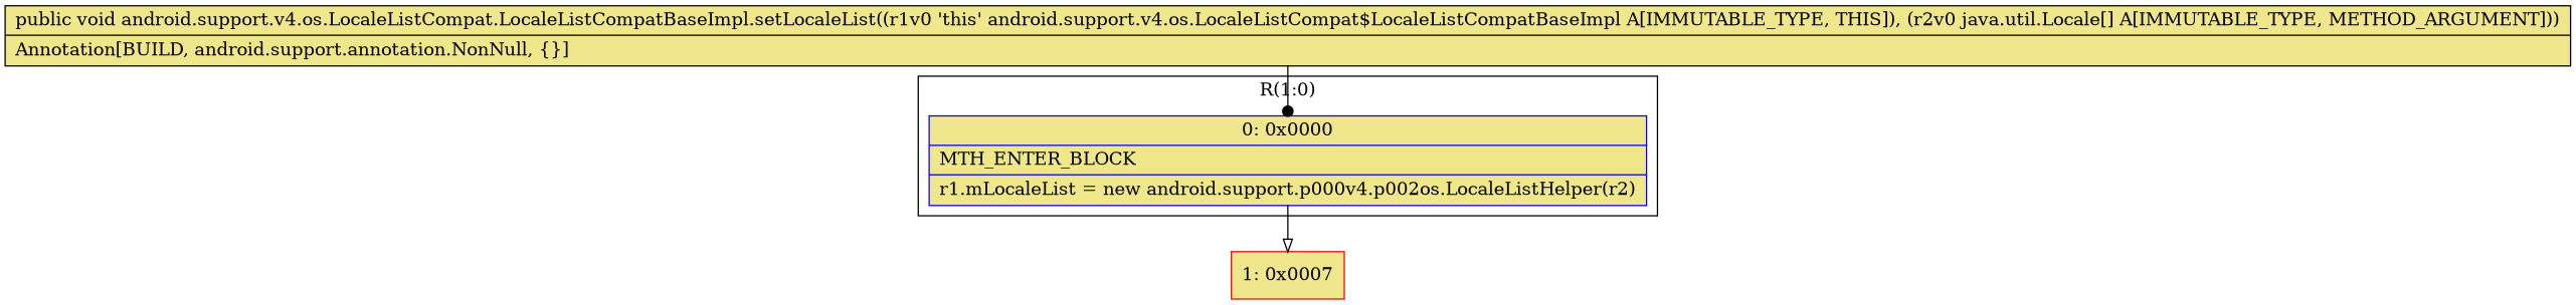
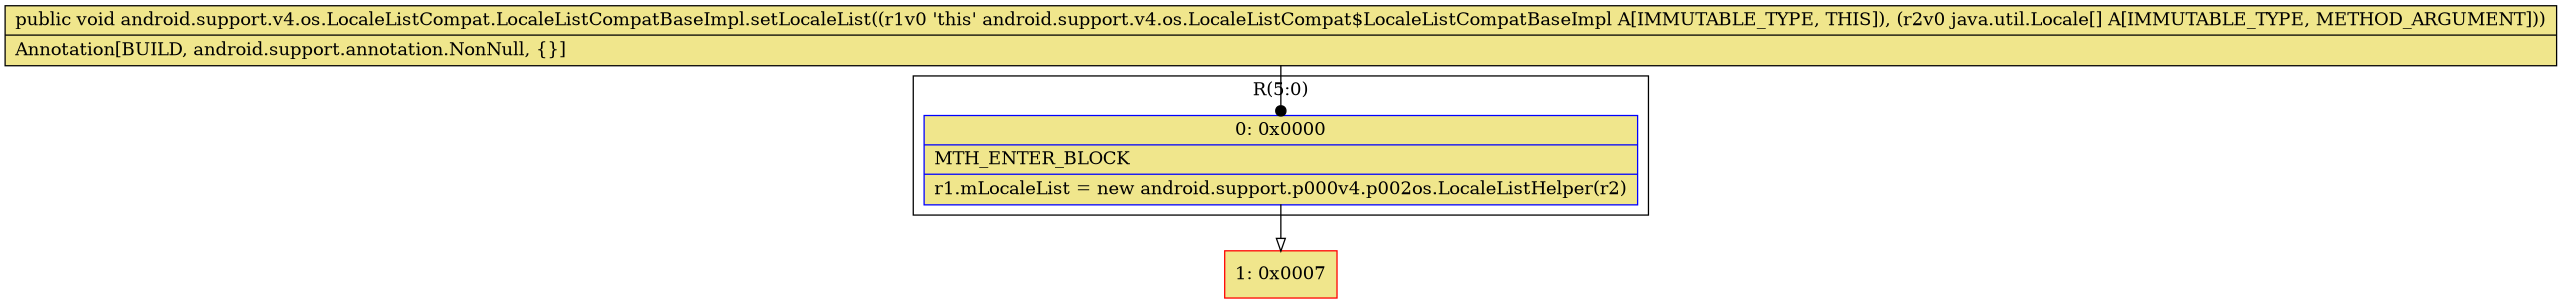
  digraph {
    node [shape=record style=filled fillcolor=khaki]
    n1 [color=blue label="{0\:\ 0x0000|MTH_ENTER_BLOCK\l|r1.mLocaleList = new android.support.p000v4.p002os.LocaleListHelper(r2)\l}"]
    n2 [color=red label="{1\:\ 0x0007}"]
    n3 [label="{public void android.support.v4.os.LocaleListCompat.LocaleListCompatBaseImpl.setLocaleList((r1v0 'this' android.support.v4.os.LocaleListCompat$LocaleListCompatBaseImpl A[IMMUTABLE_TYPE, THIS]), (r2v0 java.util.Locale[] A[IMMUTABLE_TYPE, METHOD_ARGUMENT]))  | Annotation[BUILD, android.support.annotation.NonNull, \{\}]\l}"]
    subgraph cluster_1 {
-     label="R(1:0)"
+     label="R(5:0)"
      n1
    }
    n1 -> n2 [arrowhead=onormal]
    n3 -> n1 [arrowhead=dot]
  }
